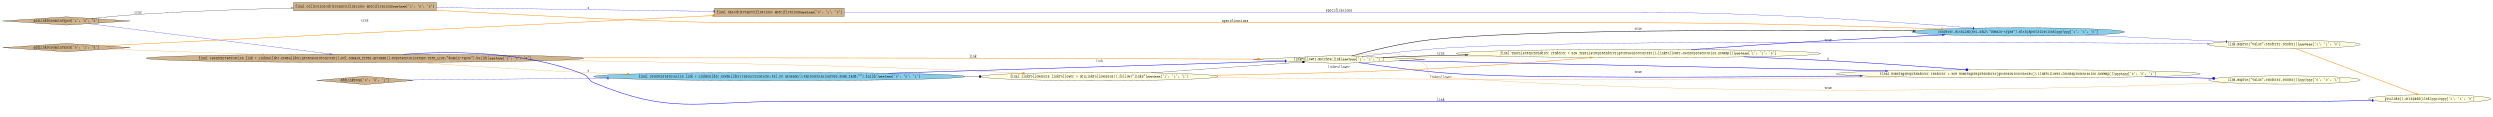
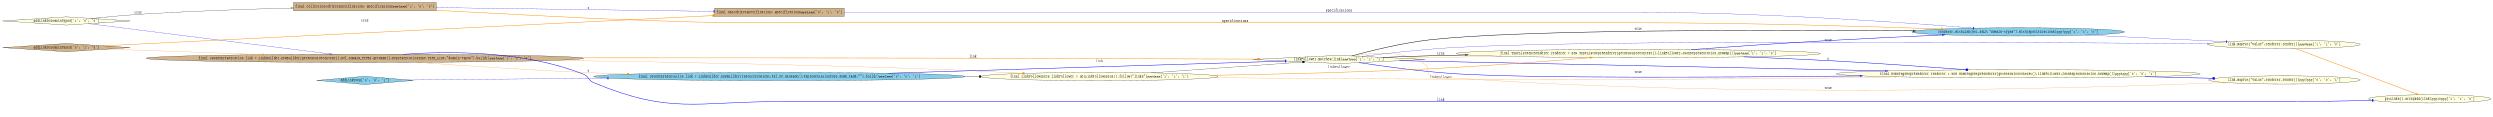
  digraph {
    fontname="Courier Prime"
    rankdir=LR
    node [fillcolor=lightyellow fontname="Courier Prime" shape=ellipse style=filled]
    edge [arrowhead=onormal color=blue fontname="Courier Prime" style=solid]
    n1 [fillcolor=tan label="final JsonRepresentation link = LinkBuilder.newBuilder(getResourceContext(),Rel.DOMAIN_TYPES.getName(),RepresentationType.TYPE_LIST,\"domain-types\").build()@@@3@@@['1', '1', '0']"]
    n2 [label="linkFollower.matches(link)@@@5@@@['1', '1', '1']" shape=diamond]
    n3 [fillcolor=skyblue label="final JsonRepresentation link = LinkBuilder.newBuilder(resourceContext,Rel.UP.getName(),RepresentationType.HOME_PAGE,\"\").build()@@@3@@@['0', '0', '1']"]
    n4 [label="getLinks().arrayAdd(link)@@@10@@@['1', '1', '0']"]
    n5 [label="final LinkFollowSpecs linkFollower = getLinkFollowSpecs().follow(\"links\")@@@4@@@['1', '1', '1']"]
    n6 [label="final HomePageReprRenderer renderer = new HomePageReprRenderer(getResourceContext(),linkFollower,JsonRepresentation.newMap())@@@6@@@['0', '0', '1']"]
    n7 [label="link.mapPut(\"value\",renderer.render())@@@7@@@['0', '0', '1']"]
    n8 [fillcolor=skyblue label="renderer.withLink(Rel.SELF,\"domain-types\").with(specifications)@@@7@@@['1', '1', '0']"]
    n9 [label="final TypeListReprRenderer renderer = new TypeListReprRenderer(getResourceContext(),linkFollower,JsonRepresentation.newMap())@@@6@@@['1', '1', '0']"]
    n10 [label="link.mapPut(\"value\",renderer.render())@@@8@@@['1', '1', '0']"]
-   n11 [fillcolor=tan label="addLinkToUp['0', '0', '1']" shape=diamond]
-   n12 [fillcolor=tan label="addLinkToDomainTypes['1', '0', '0']" shape=diamond]
+   n11 [fillcolor=skyblue label="addLinkToUp['0', '0', '1']" shape=diamond]
+   n12 [label="addLinkToDomainTypes['1', '0', '0']" shape=diamond]
    n13 [fillcolor=tan label="final Collection<ObjectSpecification> specifications@@@2@@@['1', '0', '0']" shape=box]
    n14 [fillcolor=tan label="final Can<ObjectSpecification> specifications@@@2@@@['0', '1', '0']" shape=box]
    n15 [fillcolor=tan label="addLinkToDomainTypes['0', '1', '0']" shape=diamond]
    n1 -> n2 [arrowhead=box color=darkorange label=link style=bold]
    n1 -> n3 [arrowhead=box color=darkorange label=0]
    n1 -> n4 [arrowhead=tee label=link style=bold]
    n1 -> n5 [arrowhead=box color=darkorange]
    n2 -> n6 [style=bold]
    n2 -> n6 [label=true style=bold]
    n2 -> n7 [color=darkorange label=true]
    n2 -> n8 [color=black label=true style=bold]
    n2 -> n9 [color=darkorange]
    n2 -> n9 [color=black label=true style=bold]
    n2 -> n10 [label=true]
    n3 -> n2 [arrowhead=tee label=link style=bold]
    n3 -> n5 [arrowhead=box color=black]
    n5 -> n2 [arrowhead=box color=black]
    n5 -> n6 [color=darkorange label=linkFollower]
    n5 -> n9 [color=darkorange label=linkFollower style=bold]
    n6 -> n7 [arrowhead=box style=bold]
    n8 -> n10 [arrowhead=tee]
    n9 -> n6 [arrowhead=box label=0 style=bold]
    n9 -> n8 [style=bold]
    n10 -> n4 [color=darkorange style=bold]
    n11 -> n3 [arrowhead=tee]
    n12 -> n1
    n12 -> n13 [color=black label=true]
    n13 -> n8 [arrowhead=tee color=darkorange label=specifications style=bold]
    n13 -> n14 [arrowhead=tee label=0]
    n14 -> n8 [arrowhead=tee label=specifications]
    n15 -> n1 [arrowhead=tee color=darkorange]
    n15 -> n14 [arrowhead=box color=darkorange label=true style=bold]
  }
